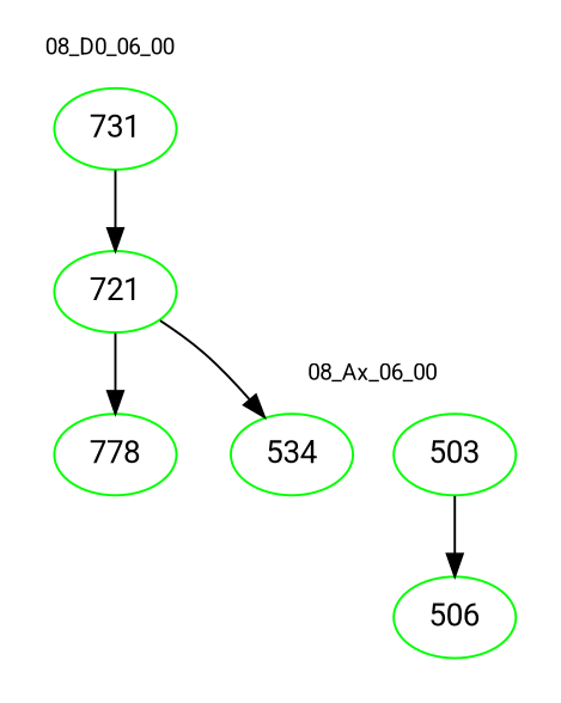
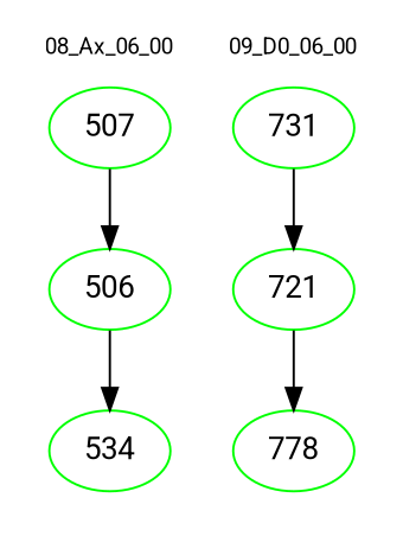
  digraph {
    fontname=Roboto
    node [color=green fontname=Roboto]
    edge [color=black fontname=Roboto]
-   n1 [label=503]
+   n1 [label=507]
    n2 [label=506]
    n3 [label=534]
    n4 [label=731]
    n5 [label=721]
    n6 [label=778]
    subgraph cluster_1 {
      color=white
      fontsize=10
      label="08_Ax_06_00"
      n1
      n2
      n3
    }
    subgraph cluster_2 {
      color=white
      fontsize=10
-     label="08_D0_06_00"
+     label="09_D0_06_00"
      n4
      n5
      n6
    }
    n1 -> n2
-   n5 -> n3
+   n2 -> n3
    n4 -> n5
    n5 -> n6
  }
